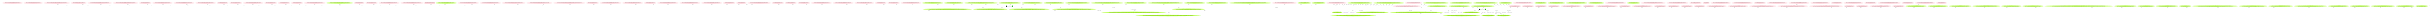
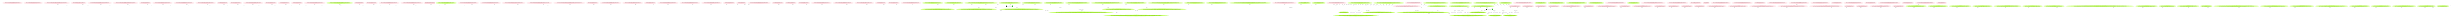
  digraph {
    fontname=Inter
    rankdir=TB
    node [color=pink fontname=Inter shape=oval style=filled]
    edge [color=black fontname=Inter]
    n1 [color=black label="exe_name: null cmd: " shape=box style=solid]
    n2 [color=greenyellow label="exe_name: null cmd: " shape=box style=solid]
    n3 [color=black label="exe_name: null cmd: " shape=box style=solid]
    n4 [color=greenyellow label="path: /Device/HarddiskVolume2/Users/admin/AppData/Roaming/Microsoft/Windows/Themes/CachedFiles/CachedImage_1024_768_POS4.jpg"]
    n5 [color=greenyellow label="path: /Device/HarddiskVolume2/Users/admin"]
    n6 [color=greenyellow label="path: /Device/HarddiskVolume2/USERS/ADMIN/APPDATA/ROAMING/MOZILLA/FIREFOX/PROFILES/LXKEHH21.DEFAULT/PLACES.SQLITE-WAL"]
    n7 [color=greenyellow label="path: /Device/HarddiskVolume2/Users/admin/AppData/Local/Temp/msohtmlclip1/01/clip_themedata.thmx"]
    n8 [color=greenyellow label="path: /Device/HarddiskVolume2/Users/admin/Documents/Pictures/The game is played by moving a crosshair across the sky background via a trackball and pressing one of three buttons to launch a counte6.docx"]
    n9 [color=greenyellow label="path: /Device/HarddiskVolume2/Users/admin/AppData/Local/Mozilla/Firefox/Profiles/lxkehh21.default/thumbnails/a03ce91dec3980e1ff89d8962e39d817.png"]
    n10 [color=greenyellow label="path: /Device/HarddiskVolume2/Users/admin/AppData/Local/Microsoft/Windows/Explorer/thumbcache_idx.db"]
    n11 [color=greenyellow label="path: /Device/HarddiskVolume2/USERS/ADMIN/APPDATA/ROAMING/MOZILLA/FIREFOX/PROFILES/LXKEHH21.DEFAULT/CERT8.DB"]
    n12 [color=greenyellow label="path: /Device/HarddiskVolume2/Users/admin/Documents/Pictures/The game is played by moving a crosshair across the sky background via a trackball and pressing one of three buttons to launch a count18.docx"]
    n13 [color=greenyellow label="exe_name: null cmd: " shape=box style=solid]
    n14 [color=greenyellow label="exe_name: null cmd: " shape=box style=solid]
    n15 [color=greenyellow label="exe_name: null cmd: " shape=box style=solid]
    n16 [color=greenyellow label="exe_name: null cmd: " shape=box style=solid]
    n17 [color=black label="exe_name: null cmd: " shape=box style=solid]
    n18 [color=greenyellow label="path: /Device/HarddiskVolume2/Users/admin/Desktop"]
    n19 [color=greenyellow label="path: /Device/HarddiskVolume2"]
    n20 [color=greenyellow label="exe_name: null cmd: " shape=box style=solid]
    n21 [color=greenyellow label="exe_name: null cmd: " shape=box style=solid]
    n22 [color=greenyellow label="path: /Device/HarddiskVolume2/Users/admin/AppData/Roaming/Mozilla/Firefox/Profiles/lxkehh21.default"]
    n23 [color=greenyellow label="path: /Device/HarddiskVolume2/Users/admin/AppData/Local/Mozilla/Firefox/Profiles/lxkehh21.default/cache2/entries/C9D11B54AB2520AD53B8DC72A1B6DAB356BFB66E"]
    n24 [color=greenyellow label="path: /Device/HarddiskVolume2/WINDOWS"]
    n25 [color=greenyellow label="path: /Device/HarddiskVolume2/USERS/ADMIN/APPDATA/ROAMING/MOZILLA/FIREFOX/PROFILES/LXKEHH21.DEFAULT"]
    n26 [color=greenyellow label="path: /Device/HarddiskVolume2/Users/admin/AppData/Roaming/Microsoft/Windows"]
    n27 [color=greenyellow label="path: /Device/HarddiskVolume2/WINDOWS/SYSTEM32/ploptin.dll"]
    n28 [color=greenyellow label="path: /Device/HarddiskVolume2/Windows/System32/tasklist.exe"]
    n29 [color=greenyellow label="path: /Device/HarddiskVolume2/Windows/System32/msvcp_win.dll"]
    n30 [color=greenyellow label="path: /Device/HarddiskVolume2/WINDOWS/system32/wbem/wbemprox.dll"]
    n31 [label="path: /Device/HarddiskVolume2/Windows/System32/WINSTA.dll"]
    n32 [label="path: /Device/HarddiskVolume2/WINDOWS/system32/drivers/vmbusr.sys"]
    n33 [label="path: /Device/HarddiskVolume2/WINDOWS/system32/drivers/vmbusr.sys.DLL"]
    n34 [label="path: /Device/HarddiskVolume2/WINDOWS/system32/perfc009.dat"]
    n35 [label="path: /Device/HarddiskVolume2/WINDOWS/system32"]
    n36 [label="path: /Device/HarddiskVolume2/WINDOWS/system32/perfh009.dat"]
    n37 [label="path: /Device/HarddiskVolume2/WINDOWS/System32/Drivers/Synth3dVsc.sys"]
    n38 [label="path: /Device/HarddiskVolume2/WINDOWS/system32/netfxperf.dll"]
    n39 [label="path: /Device/HarddiskVolume2/Windows/System32/wbem/WmiPrvSE.exe"]
    n40 [label="path: /Device/HarddiskVolume2/WINDOWS/system32/wbem/wmiprvse.exe.config"]
    n41 [label="path: /Device/HarddiskVolume2/Windows/Microsoft.NET/Framework64/v4.0.30319"]
    n42 [label="path: /Device/HarddiskVolume2/Windows/Microsoft.NET/Framework64/v4.0.30319/CorperfmonExt.dll"]
    n43 [label="path: /Windows/System32/msvcr120_clr0400.dll"]
    n44 [label="path: /Windows/Microsoft.NET/Framework64/v4.0.30319/CORPerfMonExt.dll"]
    n45 [label="path: /Device/HarddiskVolume2/WINDOWS/SYSTEM32/MSVCR120_CLR0400.dll"]
    n46 [label="path: /Windows/System32/bitsperf.dll"]
    n47 [label="path: /Device/HarddiskVolume2/Windows/System32/bitsperf.dll"]
    n48 [label="path: /Device/HarddiskVolume2/WINDOWS/system32/esentprf.dll"]
    n49 [label="path: /Windows/System32/secur32.dll"]
    n50 [label="path: /Device/HarddiskVolume2/Windows/System32/Secur32.dll"]
    n51 [label="path: /Device/HarddiskVolume2/WINDOWS/system32/msdtcuiu.DLL"]
    n52 [label="path: /Windows/System32/ole32.dll"]
    n53 [label="path: /Windows/System32/msdtcuiu.dll"]
    n54 [label="path: /Device/HarddiskVolume2/WINDOWS/System32/dnsapi.dll"]
    n55 [label="path: /Windows/System32/powrprof.dll"]
    n56 [label="path: /Windows/System32/SHCore.dll"]
    n57 [label="path: /Windows/System32/dnsapi.dll"]
    n58 [label="path: /Device/HarddiskVolume2/WINDOWS/system32/MTXCLU.DLL"]
    n59 [label="path: /Windows/System32/atl.dll"]
    n60 [label="path: /Device/HarddiskVolume2/WINDOWS/system32/ktmw32.dll"]
    n61 [label="path: /Windows/System32/resutils.dll"]
    n62 [label="path: /Device/HarddiskVolume2/WINDOWS/system32/RESUTILS.dll"]
    n63 [label="path: /Windows/System32/cryptsp.dll"]
    n64 [label="path: /Device/HarddiskVolume2/WINDOWS/system32/oleaut32.dll"]
    n65 [label="path: /Windows/System32/IPHLPAPI.DLL" shape=box]
    n66 [label="path: /Device/HarddiskVolume2/WINDOWS/system32/wkscli.dll"]
    n67 [label="path: /Device/HarddiskVolume2/WINDOWS/SYSTEM32/cscapi.dll"]
    n68 [label="path: /Device/HarddiskVolume2/WINDOWS/system32/netutils.dll"]
    n69 [label="path: /Device/HarddiskVolume2/WINDOWS/System32/perfdisk.dll"]
    n70 [label="path: /Windows/System32/wmiclnt.dll"]
    n71 [label="path: /Device/HarddiskVolume1"]
    n72 [label="path: /Device/HarddiskVolume4"]
    n73 [label="path: /Device/HarddiskVolume2/WINDOWS/system32/wbem/BROWCLI.Dll"]
    n74 [label="path: /Device/HarddiskVolume2/WINDOWS/SYSTEM32/BROWCLI.Dll"]
    n75 [label="path: /Device/Mup/;LanmanRedirector"]
    n76 [label="path: /FI_UNKNOWN"]
    n77 [label="path: /Windows/System32/browcli.dll"]
    n78 [label="path: /Device/HarddiskVolume2/WINDOWS/System32/perfos.dll"]
    n79 [label="path: /Windows/System32/perfos.dll"]
    n80 [label="path: /Device/HarddiskVolume2/WINDOWS/System32/perfproc.dll"]
    n81 [label="path: /Windows/System32/perfproc.dll"]
    n82 [label="path: /Device/HarddiskVolume2/WINDOWS/system32/sysmain.dll"]
    n83 [label="path: /Windows/System32/rasctrs.dll"]
    n84 [label="path: /Device/HarddiskVolume2/Windows/System32/winspool.drv"]
    n85 [label="path: /Device/HarddiskVolume2/WINDOWS/System32/tapiperf.dll"]
    n86 [label="path: /Device/HarddiskVolume2/WINDOWS/System32/Perfctrs.dll"]
    n87 [label="path: /Device/HarddiskVolume2/Windows/System32/perfts.dll"]
    n88 [label="path: /Windows/System32/perfts.dll"]
    n89 [label="path: /Device/HarddiskVolume2/Windows/System32/srvcli.dll"]
    n90 [label="path: /Windows/System32/srvcli.dll"]
    n91 [label="path: /Device/HarddiskVolume2/Windows/System32/samcli.dll"]
    n92 [label="path: /Windows/System32/logoncli.dll"]
    n93 [label="path: /Device/HarddiskVolume2/WINDOWS/system32/usbperf.dll"]
    n94 [label="path: /Windows/System32/usbperf.dll"]
    n95 [label="path: /Device/HarddiskVolume2/WINDOWS/system32/wbem/wmiaprpl.dll"]
    n96 [label="path: /Windows/System32/cryptdll.dll"]
    n97 [label="path: /Device/HarddiskVolume2/WINDOWS/system32/tquery.dll"]
    n98 [label="path: /Device/HarddiskVolume2/Windows/Microsoft.NET/Framework64/v4.0.30319/clr.dll"]
    n99 [label="path: /Device/HarddiskVolume2/Windows/System32/.config"]
    n100 [label="path: /Windows/System32/esentprf.dll"]
    n101 [label="path: /Windows/System32/profapi.dll"]
    n102 [label="path: /Windows/System32/mtxclu.dll"]
    n103 [label="path: /Windows/System32/clusapi.dll"]
    n104 [label="path: /Device/HarddiskVolume2/WINDOWS/system32/CLUSAPI.dll"]
    n105 [label="path: /Windows/System32/wkscli.dll"]
    n106 [label="path: /Device/HarddiskVolume2/WINDOWS/system32/wbem/cscapi.dll"]
    n107 [label="path: /Windows/System32/cscapi.dll"]
    n108 [label="path: /Device/HarddiskVolume2/WINDOWS/system32/msscntrs.dll"]
    n109 [label="path: /Windows/System32/msscntrs.dll"]
    n110 [label="path: /Windows/System32/sysmain.dll"]
    n111 [label="path: /Windows/System32/tapiperf.dll"]
    n112 [label="path: /Windows/System32/utildll.dll"]
    n113 [label="path: /Device/HarddiskVolume2/Windows/System32/logoncli.dll"]
    n114 [label="path: /Device/HarddiskVolume2/WINDOWS/system32/cryptdll.dll"]
    n115 [label="path: /Device/HarddiskVolume2/WINDOWS/System32/Drivers/en/Synth3dVsc.sys.mui"]
    n116 [label="path: /Device/HarddiskVolume2/Windows/Microsoft.NET/Framework64/v4.0.30319/WTSAPI32.dll"]
    n117 [label="path: /Device/HarddiskVolume2/Windows/Microsoft.NET/Framework64/v4.0.30319/MSVCR120_CLR0400.dll"]
    n118 [label="path: /Windows/System32/nsi.dll"]
    n119 [label="path: /Windows/System32/msdtcprx.dll"]
    n120 [label="path: /Device/HarddiskVolume2/WINDOWS/system32/MSDTCPRX.dll"]
    n121 [label="path: /Windows/System32/ktmw32.dll"]
    n122 [color=greenyellow label="path: /Device/HarddiskVolume2/WINDOWS/AppPatch/sysmain.sdb"]
    n123 [color=greenyellow label="path: /Device/HarddiskVolume2/Windows/System32/cfgmgr32.dll"]
    n124 [color=greenyellow label="path: /Device/HarddiskVolume2/WINDOWS/system32/rsaenh.dll"]
    n125 [color=greenyellow label="path: /Device/HarddiskVolume2/Users/admin/AppData/Local"]
    n126 [color=greenyellow label="path: /Device/HarddiskVolume2/WINDOWS/System32/config/DRIVERS"]
+   n127 [color=greenyellow label="path: /Device/HarddiskVolume2/Windows/System32/win32u.dll"]
    n128 [color=greenyellow label="path: /Device/HarddiskVolume2/Users/admin/AppData/Roaming/Microsoft/Windows/Themes/CachedFiles"]
    n129 [color=greenyellow label="path: /Device/HarddiskVolume2/Windows/System32/deviceaccess.dll"]
    n130 [color=greenyellow label="path: /Device/HarddiskVolume2/WINDOWS/SYSTEM32/DRIVERSTORE/FILEREPOSITORY"]
    n131 [color=greenyellow label="path: /Device/HarddiskVolume2/Users/admin/Desktop/desktop.ini"]
    n132 [color=greenyellow label="path: /Device/HarddiskVolume2/WINDOWS/SYSTEM32/ole32.dll"]
    n133 [color=greenyellow label="path: /Device/HarddiskVolume2/Users/admin/AppData/Roaming"]
    n134 [color=greenyellow label="path: /Device/HarddiskVolume2/Windows/System32/WinTypes.dll"]
    n135 [color=greenyellow label="path: /Device/HarddiskVolume2/Users/Public/Desktop/Mozilla Thunderbird.lnk"]
    n136 [color=greenyellow label="path: /Device/HarddiskVolume2/USERS/ADMIN/APPDATA/LOCAL/MICROSOFT/OFFICE/15.0/WEBSERVICECACHE/ALLUSERS/CLIENTTEMPLATES.CONTENT.OFFICE.NET/SUPPORT-TEMPLATES-EN-US-MT10002124.PNG0"]
    n137 [color=greenyellow label="path: /Device/HarddiskVolume2/Program Files (x86)/Microsoft Office/Office15/MSIPC/et/msipc.dll.mui"]
    n138 [color=greenyellow label="path: /Device/HarddiskVolume2/Users/admin/Desktop/interfenestration"]
    n139 [color=greenyellow label="path: /Device/HarddiskVolume2/Program Files (x86)/Common Files/Microsoft Shared/OFFICE15/MSOIDCLIL.DLL"]
    n140 [color=greenyellow label="path: /Device/HarddiskVolume2/salt/bin/Lib/site-packages/Crypto/Util"]
    n141 [color=greenyellow label="path: /Device/HarddiskVolume2/salt/bin/lib/encodings/aliases.pyc"]
    n142 [color=greenyellow label="path: /Device/HarddiskVolume2/salt/bin/Lib/pipes.pyc"]
    n143 [color=greenyellow label="path: /Device/HarddiskVolume2/Windows/System32/fwpolicyiomgr.dll"]
    n144 [color=greenyellow label="path: /Device/HarddiskVolume2/WINDOWS/SYSWOW64/XMLLITE.DLL"]
    n145 [color=greenyellow label="path: /Windows/System32/user32.dll"]
    n146 [color=greenyellow label="path: /Device/HarddiskVolume2/USERS/ADMIN/APPDATA/ROAMING/THUNDERBIRD/PROFILES/OYSERRK8.DEFAULT/MAILVIEWS.DAT"]
    n147 [color=greenyellow label="path: /Windows/SysWOW64/kernel32.dll"]
    n148 [color=greenyellow label="path: /Device/HarddiskVolume2/$EXTEND"]
    n149 [color=greenyellow label="path: /Device/HarddiskVolume2/Users/admin/AppData/Roaming/Microsoft/Windows/Recent/CustomDestinations/KDP6N6F3SE17G3R1SHZC.temp"]
    n150 [color=greenyellow label="path: /Device/HarddiskVolume2/Windows/System32/VEStoreEventHandlers.dll"]
    n151 [color=greenyellow label="path: /Device/HarddiskVolume2/salt/bin/Lib/site-packages/requests/packages/urllib3/util/url.pyc"]
    n152 [color=greenyellow label="path: /Device/HarddiskVolume2/salt/bin/Lib/site-packages/asn1crypto/_teletex_codec.pyc"]
    n153 [color=greenyellow label="path: /Device/HarddiskVolume2/WINDOWS/SYSTEM32/EN-US/D2D1.DLL.MUI"]
    n154 [color=greenyellow label="path: /Device/HarddiskVolume2/Program Files (x86)/Mozilla Thunderbird/api-ms-win-crt-string-l1-1-0.dll"]
    n155 [color=greenyellow label="path: /Device/HarddiskVolume2/Program Files (x86)/Mozilla Thunderbird/omni.ja"]
    n156 [color=greenyellow label="path: /Device/HarddiskVolume2/WINDOWS/SYSWOW64/CLBCATQ.DLL"]
    n157 [color=greenyellow label="path: /Device/HarddiskVolume2/salt/bin/Lib/site-packages/dateutil/tz/win.pyc"]
    n158 [color=greenyellow label="path: /Windows/System32/msvcp_win.dll"]
    n159 [color=greenyellow label="path: /Windows/System32/shlwapi.dll"]
    n160 [color=greenyellow label="path: /Device/HarddiskVolume2/WINDOWS/system32/NTASN1.dll"]
    n161 [color=greenyellow label="path: /SystemRoot/System32/drivers/BasicDisplay.sys"]
    n162 [color=greenyellow label="path: /Device/HarddiskVolume2/Windows/System32/rometadata.dll"]
    n163 [color=greenyellow label="path: /SystemRoot/System32/drivers/dxgkrnl.sys"]
    n164 [color=greenyellow label="path: /Device/HarddiskVolume2/Windows/System32/shell32.dll"]
    n165 [color=greenyellow label="path: /Device/HarddiskVolume2/Windows/System32/CoreUIComponents.dll"]
    n166 [color=greenyellow label="path: /Windows/System32/wsock32.dll"]
    n167 [color=greenyellow label="path: /Device/HarddiskVolume2/USERS/ADMIN/ONEDRIVE"]
    n168 [color=greenyellow label="path: /Windows/System32/dbghelp.dll"]
    n1 -> n2 [color=green label=FILE_EXEC]
    n1 -> n3 [label=PROC_CREATE]
    n1 -> n4 [color=green label=WRITE]
    n1 -> n5 [color=green label=WRITE]
    n1 -> n6 [color=green label=WRITE]
    n1 -> n6 [color=green label=WRITE]
    n1 -> n6 [color=green label=WRITE]
    n1 -> n7 [color=green label=WRITE]
    n1 -> n8 [color=green label=WRITE]
    n1 -> n9 [color=green label=WRITE]
    n1 -> n10 [color=green label=WRITE]
    n1 -> n11 [color=green label=WRITE]
    n2 -> n8 [color=green label=WRITE]
    n2 -> n12 [color=green label=WRITE]
    n3 -> n5 [color=green label=WRITE]
    n3 -> n5 [color=green label=WRITE]
    n3 -> n5 [color=green label=WRITE]
    n3 -> n5 [color=green label=WRITE]
    n3 -> n6 [color=green label=WRITE]
    n3 -> n6 [color=green label=WRITE]
    n3 -> n13 [color=green label=FILE_EXEC]
    n3 -> n14 [color=green label=FILE_EXEC]
    n3 -> n15 [color=green label=FILE_EXEC]
    n3 -> n16 [color=green label=FILE_EXEC]
    n3 -> n17 [label=PROC_CREATE]
    n3 -> n18 [color=green label=WRITE]
    n3 -> n19 [color=green label=WRITE]
    n3 -> n20 [color=green label=PROC_CREATE]
    n3 -> n21 [color=green label=PROC_CREATE]
    n3 -> n22 [color=green label=WRITE]
    n3 -> n23 [color=green label=WRITE]
    n13 -> n8 [color=green label=WRITE]
    n14 -> n5 [color=green label=WRITE]
    n14 -> n24 [color=green label=WRITE]
    n15 -> n6 [color=green label=WRITE]
    n16 -> n25 [color=green label=WRITE]
    n18 -> n3 [color=green label=READ]
    n24 -> n3 [color=green label=READ]
    n26 -> n1 [color=green label=READ]
    n26 -> n3 [color=green label=READ]
    n27 -> n1 [color=green label=READ]
    n28 -> n3 [color=green label=READ]
    n29 -> n3 [color=green label=READ]
    n29 -> n3 [color=green label=READ]
    n30 -> n3 [color=green label=READ]
    n31 -> n1 [color=green label=READ]
    n31 -> n1 [label=READ]
    n31 -> n3 [label=READ]
    n32 -> n1 [label=READ]
    n32 -> n3 [label=READ]
    n33 -> n1 [label=READ]
    n33 -> n3 [label=READ]
    n34 -> n1 [label=READ]
    n35 -> n1 [label=READ]
    n35 -> n3 [label=READ]
    n36 -> n1 [label=READ]
    n36 -> n3 [label=READ]
    n37 -> n1 [label=READ]
    n37 -> n3 [label=READ]
    n38 -> n1 [label=READ]
    n39 -> n1 [label=READ]
    n40 -> n1 [label=READ]
    n41 -> n1 [label=READ]
    n41 -> n3 [label=READ]
    n42 -> n1 [label=READ]
    n43 -> n1 [label=READ]
    n43 -> n3 [label=READ]
    n44 -> n1 [label=READ]
    n44 -> n3 [label=READ]
    n45 -> n1 [label=READ]
    n45 -> n3 [label=READ]
    n46 -> n1 [label=READ]
    n46 -> n3 [label=READ]
    n47 -> n1 [label=READ]
    n47 -> n3 [label=READ]
    n48 -> n1 [label=READ]
    n48 -> n3 [label=READ]
    n49 -> n1 [label=READ]
    n50 -> n1 [label=READ]
    n50 -> n3 [label=READ]
    n51 -> n1 [label=READ]
    n52 -> n1 [label=READ]
    n52 -> n3 [label=READ]
    n53 -> n1 [label=READ]
    n53 -> n3 [label=READ]
    n54 -> n1 [label=READ]
    n54 -> n3 [label=READ]
    n55 -> n1 [label=READ]
    n55 -> n3 [label=READ]
    n56 -> n1 [label=READ]
    n56 -> n3 [label=READ]
    n57 -> n1 [label=READ]
    n57 -> n3 [label=READ]
    n58 -> n1 [label=READ]
    n58 -> n3 [label=READ]
    n59 -> n1 [label=READ]
    n59 -> n3 [label=READ]
    n60 -> n1 [label=READ]
    n61 -> n1 [label=READ]
    n62 -> n1 [label=READ]
    n63 -> n1 [label=READ]
    n63 -> n3 [label=READ]
    n64 -> n1 [label=READ]
    n64 -> n3 [label=READ]
    n65 -> n1 [label=READ]
    n65 -> n3 [label=READ]
    n66 -> n1 [label=READ]
    n66 -> n3 [label=READ]
    n67 -> n1 [label=READ]
    n68 -> n1 [label=READ]
    n68 -> n3 [label=READ]
    n69 -> n1 [label=READ]
    n70 -> n1 [label=READ]
    n71 -> n1 [label=READ]
    n71 -> n1 [color=green label=READ]
    n72 -> n1 [label=READ]
    n72 -> n1 [color=green label=READ]
    n72 -> n3 [label=READ]
    n73 -> n1 [label=READ]
    n74 -> n1 [label=READ]
    n74 -> n3 [label=READ]
    n75 -> n1 [label=READ]
    n75 -> n3 [label=READ]
    n76 -> n1 [label=READ]
    n76 -> n3 [label=READ]
    n77 -> n1 [label=READ]
    n78 -> n1 [label=READ]
    n78 -> n3 [label=READ]
    n79 -> n1 [label=READ]
    n80 -> n1 [label=READ]
    n80 -> n3 [label=READ]
    n81 -> n1 [label=READ]
    n82 -> n1 [label=READ]
    n83 -> n1 [label=READ]
    n83 -> n3 [label=READ]
    n84 -> n1 [label=READ]
    n84 -> n3 [label=READ]
    n85 -> n1 [label=READ]
    n86 -> n1 [label=READ]
    n86 -> n3 [label=READ]
    n87 -> n1 [label=READ]
    n87 -> n3 [label=READ]
    n88 -> n1 [label=READ]
    n88 -> n3 [label=READ]
    n89 -> n1 [label=READ]
    n90 -> n1 [label=READ]
    n91 -> n1 [label=READ]
    n91 -> n3 [label=READ]
    n92 -> n1 [label=READ]
    n93 -> n1 [label=READ]
    n94 -> n1 [label=READ]
    n94 -> n3 [label=READ]
    n95 -> n1 [label=READ]
    n95 -> n3 [label=READ]
    n96 -> n1 [label=READ]
    n96 -> n3 [label=READ]
    n97 -> n1 [label=READ]
    n97 -> n3 [label=READ]
    n98 -> n3 [label=READ]
    n99 -> n1 [color=green label=READ]
    n99 -> n3 [label=READ]
    n100 -> n3 [label=READ]
    n101 -> n3 [label=READ]
    n102 -> n3 [label=READ]
    n103 -> n3 [label=READ]
    n104 -> n3 [label=READ]
    n105 -> n3 [label=READ]
    n106 -> n3 [label=READ]
    n107 -> n3 [label=READ]
    n108 -> n3 [label=READ]
    n109 -> n3 [label=READ]
    n110 -> n3 [label=READ]
    n111 -> n3 [label=READ]
    n112 -> n3 [label=READ]
    n113 -> n3 [label=READ]
    n114 -> n3 [label=READ]
    n115 -> n3 [label=READ]
    n116 -> n3 [label=READ]
    n117 -> n3 [label=READ]
    n118 -> n3 [label=READ]
    n119 -> n3 [label=READ]
    n120 -> n3 [label=READ]
    n121 -> n3 [label=READ]
    n122 -> n3 [color=green label=READ]
    n123 -> n1 [color=green label=READ]
    n124 -> n3 [color=green label=READ]
    n125 -> n1 [color=green label=READ]
    n126 -> n3 [color=green label=READ]
+   n127 -> n3 [color=green label=READ]
    n128 -> n1 [color=green label=READ]
    n129 -> n1 [color=green label=READ]
    n130 -> n3 [color=green label=READ]
    n131 -> n1 [color=green label=READ]
    n132 -> n1 [color=green label=READ]
    n133 -> n3 [color=green label=READ]
    n134 -> n3 [color=green label=READ]
    n135 -> n1 [color=green label=READ]
    n136 -> n3 [color=green label=READ]
    n137 -> n1 [color=green label=READ]
    n138 -> n1 [color=green label=READ]
    n139 -> n1 [color=green label=READ]
    n140 -> n3 [color=green label=READ]
    n141 -> n1 [color=green label=READ]
    n142 -> n3 [color=green label=READ]
    n143 -> n1 [color=green label=READ]
    n144 -> n3 [color=green label=READ]
    n145 -> n3 [color=green label=READ]
    n146 -> n1 [color=green label=READ]
    n147 -> n1 [color=green label=READ]
    n148 -> n1 [color=green label=READ]
    n149 -> n3 [color=green label=READ]
    n150 -> n1 [color=green label=READ]
    n151 -> n1 [color=green label=READ]
    n152 -> n3 [color=green label=READ]
    n153 -> n3 [color=green label=READ]
    n154 -> n3 [color=green label=READ]
    n155 -> n1 [color=green label=READ]
    n156 -> n1 [color=green label=READ]
    n157 -> n1 [color=green label=READ]
    n158 -> n1 [color=green label=READ]
    n159 -> n1 [color=green label=READ]
    n160 -> n3 [color=green label=READ]
    n161 -> n1 [color=green label=READ]
    n162 -> n1 [color=green label=READ]
    n163 -> n1 [color=green label=READ]
    n164 -> n3 [color=green label=READ]
    n165 -> n3 [color=green label=READ]
    n166 -> n1 [color=green label=READ]
    n167 -> n3 [color=green label=READ]
    n168 -> n3 [color=green label=READ]
    n168 -> n3 [color=green label=READ]
  }
